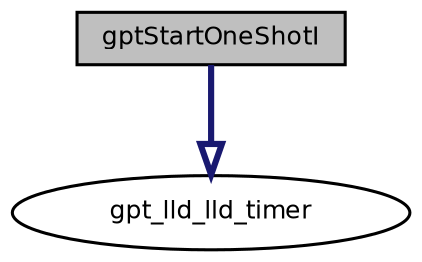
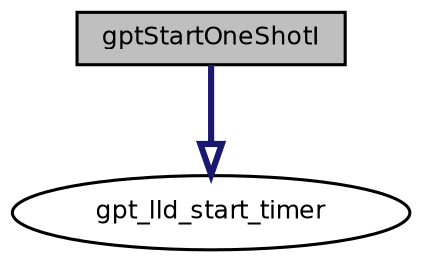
  digraph {
    rankdir=TB
    node [color=black fontname=Helvetica fontsize=8]
    n1 [fillcolor=grey75 fontcolor=black height=0.2 label=gptStartOneShotI shape=box style=filled width=0.4]
-   n2 [height=0.2 label=gpt_lld_lld_timer shape=ellipse width=0.4]
+   n2 [height=0.2 label=gpt_lld_start_timer shape=ellipse width=0.4]
    n1 -> n2 [color=midnightblue fontname=Helvetica fontsize=8 labelfontname=Helvetica labelfontsize=8 style=bold arrowhead=onormal]
  }
